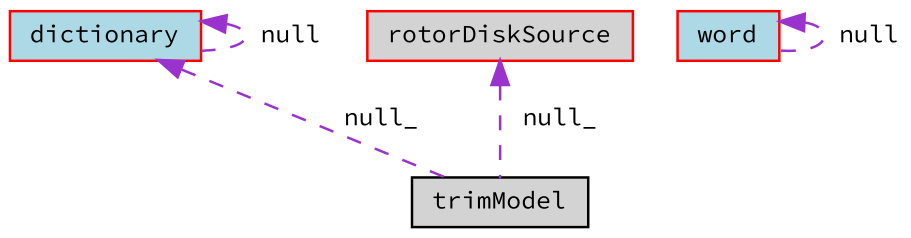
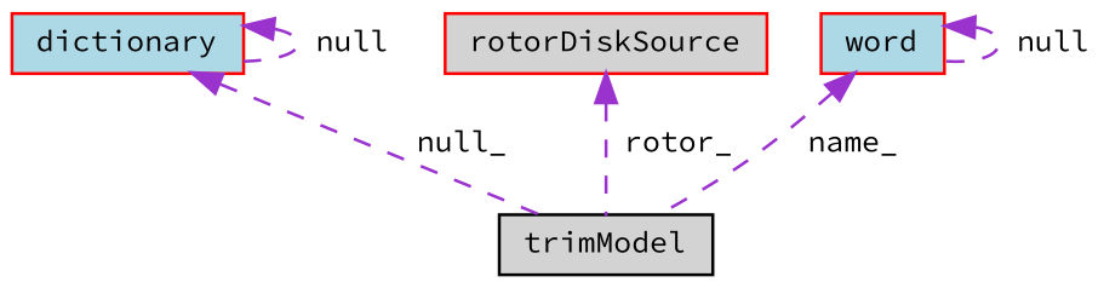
  digraph {
    fontname="Source Code Pro"
    node [color=red fillcolor=lightgrey fontname="Source Code Pro" fontsize=10 shape=record style=filled]
    edge [color=darkorchid3 dir=back fontname="Source Code Pro" fontsize=10 labelfontname=Helvetica labelfontsize=10 style=dashed]
    n1 [color=black fontcolor=black height=0.2 label=trimModel width=0.4]
    n2 [fillcolor=lightblue height=0.2 label=dictionary width=0.4]
    n3 [height=0.2 label=rotorDiskSource width=0.4]
    n4 [fillcolor=lightblue height=0.2 label=word width=0.4]
    n2 -> n1 [label=" null_"]
    n2 -> n2 [label=" null"]
-   n3 -> n1 [label=" null_"]
+   n3 -> n1 [label=" rotor_"]
+   n4 -> n1 [label=" name_"]
    n4 -> n4 [label=" null"]
  }
